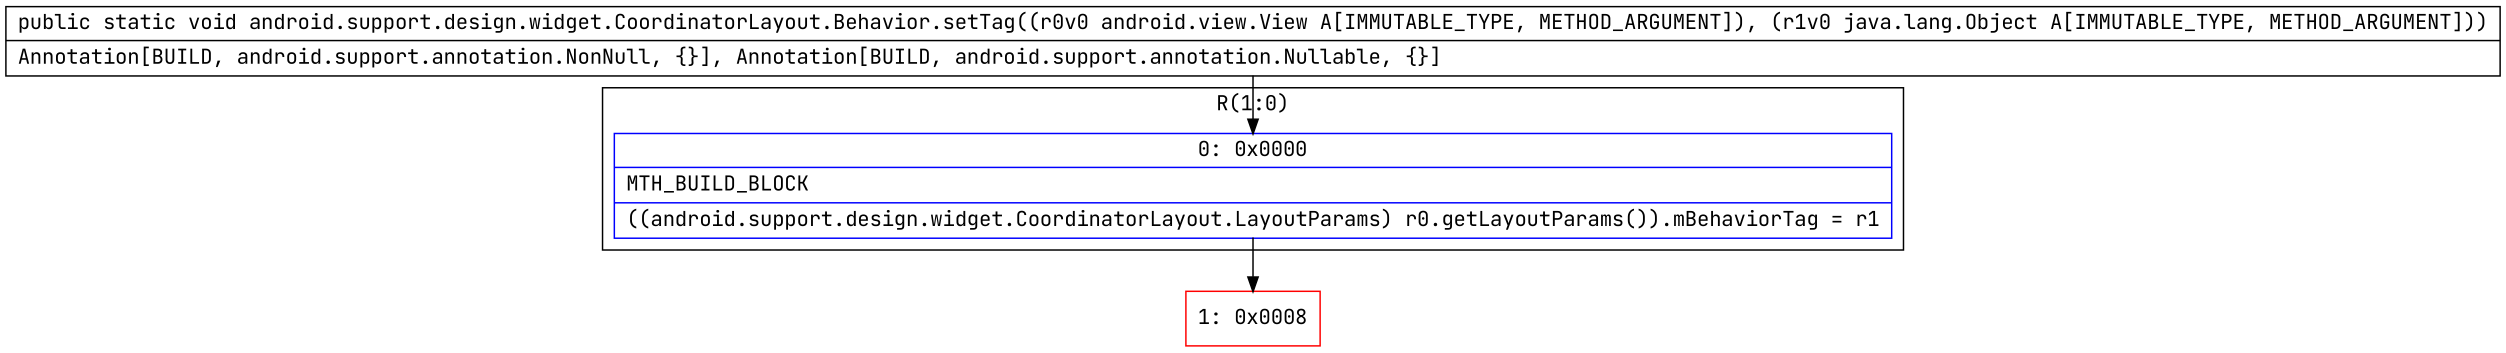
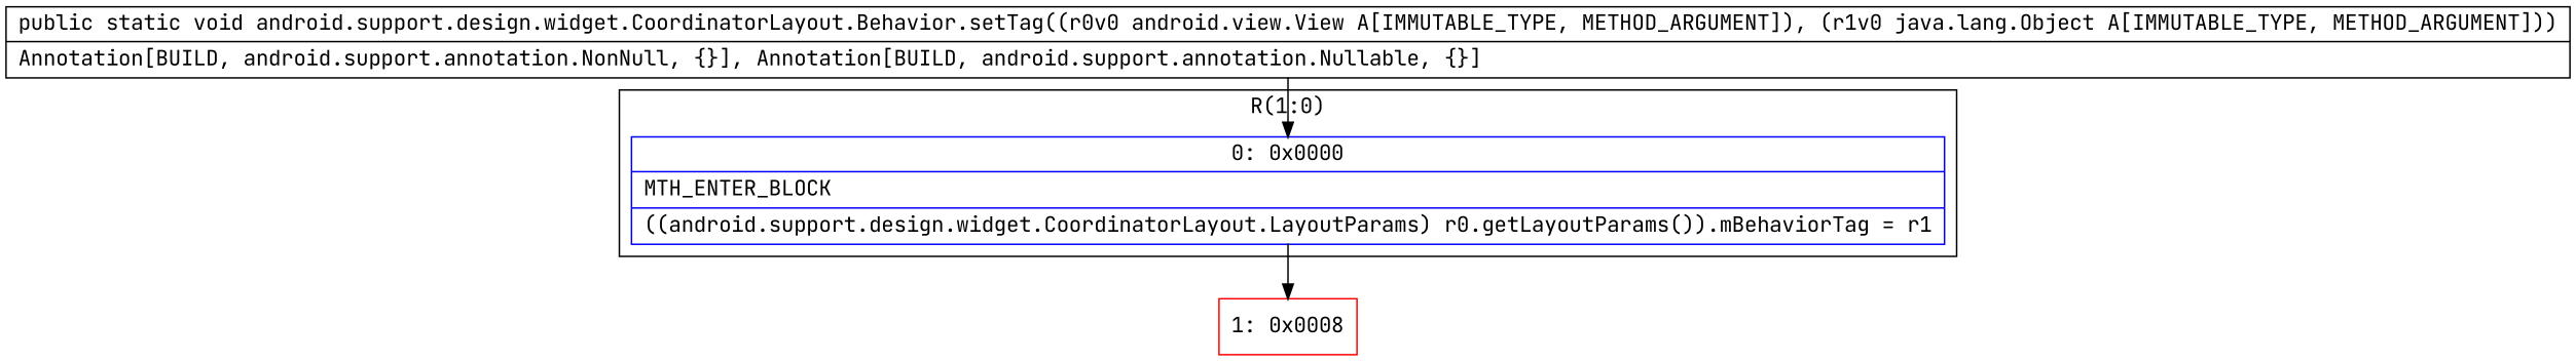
  digraph {
    fontname="JetBrains Mono"
    node [shape=record fontname="JetBrains Mono"]
    edge [fontname="JetBrains Mono"]
-   n1 [color=blue label="{0\:\ 0x0000|MTH_BUILD_BLOCK\l|((android.support.design.widget.CoordinatorLayout.LayoutParams) r0.getLayoutParams()).mBehaviorTag = r1\l}"]
+   n1 [color=blue label="{0\:\ 0x0000|MTH_ENTER_BLOCK\l|((android.support.design.widget.CoordinatorLayout.LayoutParams) r0.getLayoutParams()).mBehaviorTag = r1\l}"]
    n2 [color=red label="{1\:\ 0x0008}"]
    n3 [label="{public static void android.support.design.widget.CoordinatorLayout.Behavior.setTag((r0v0 android.view.View A[IMMUTABLE_TYPE, METHOD_ARGUMENT]), (r1v0 java.lang.Object A[IMMUTABLE_TYPE, METHOD_ARGUMENT]))  | Annotation[BUILD, android.support.annotation.NonNull, \{\}], Annotation[BUILD, android.support.annotation.Nullable, \{\}]\l}"]
    subgraph cluster_1 {
      label="R(1:0)"
      n1
    }
    n1 -> n2
    n3 -> n1
  }
